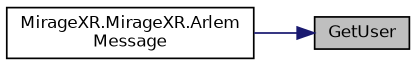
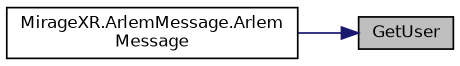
  digraph {
    rankdir=RL
    node [color=black fontname=Helvetica fontsize=10 shape=record style=filled]
    n1 [fillcolor=grey75 fontcolor=black height=0.2 label=GetUser width=0.4]
-   n2 [fillcolor=white height=0.2 label="MirageXR.MirageXR.Arlem\lMessage" width=0.4]
+   n2 [fillcolor=white height=0.2 label="MirageXR.ArlemMessage.Arlem\lMessage" width=0.4]
    n1 -> n2 [color=midnightblue dir=back fontname=Helvetica fontsize=10 labelfontname=Helvetica labelfontsize=10 style=solid]
  }
